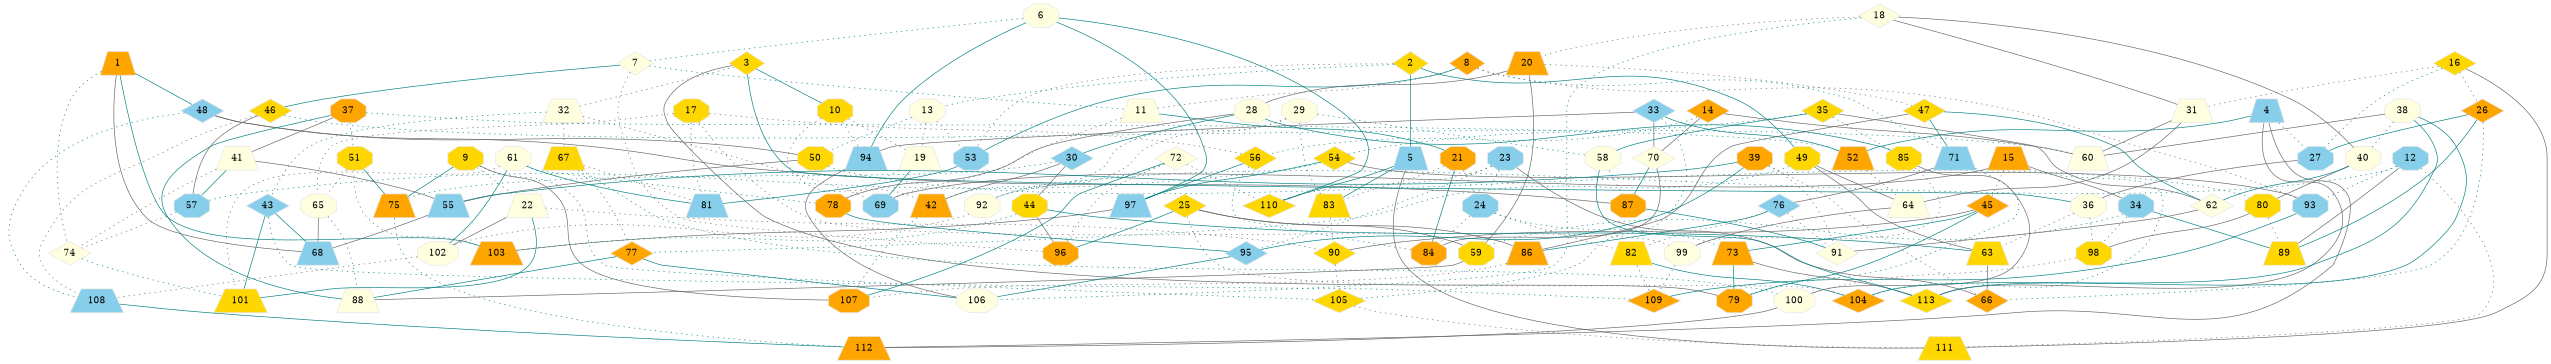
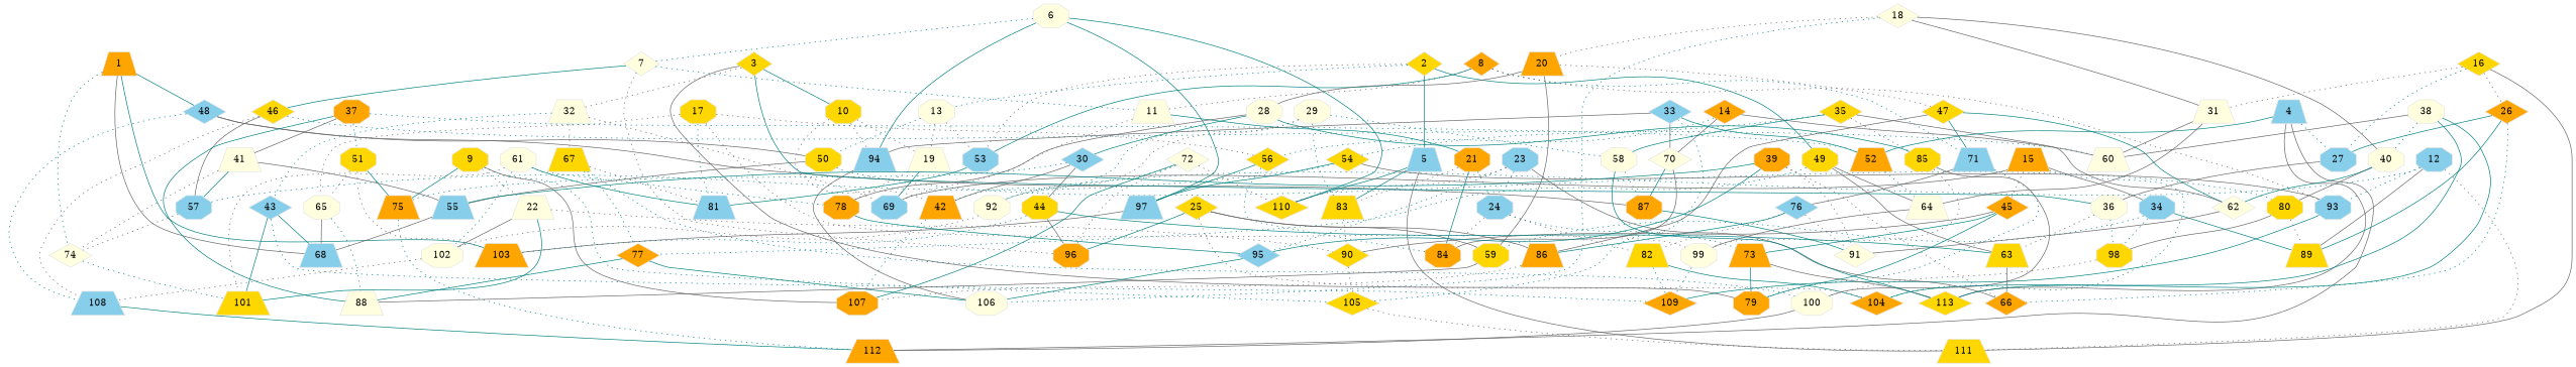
  graph {
    node [color=gray90 fillcolor=lightyellow shape=octagon style=filled]
    edge [color=teal style=solid]
    1 [fillcolor=orange shape=trapezium]
    48 [fillcolor=skyblue shape=diamond]
    68 [fillcolor=skyblue shape=trapezium]
    74 [shape=diamond]
    103 [fillcolor=orange shape=trapezium]
    50 [fillcolor=gold]
    108 [fillcolor=skyblue shape=trapezium]
    87 [fillcolor=orange]
    101 [fillcolor=gold shape=trapezium]
    2 [fillcolor=gold shape=diamond]
    5 [fillcolor=skyblue shape=trapezium]
    13
    49 [fillcolor=gold]
    53 [fillcolor=skyblue]
    83 [fillcolor=gold shape=trapezium]
    110 [fillcolor=gold shape=diamond]
    111 [fillcolor=gold shape=trapezium]
    19 [shape=trapezium]
    64 [shape=trapezium]
    63 [fillcolor=gold shape=trapezium]
    77 [fillcolor=orange shape=diamond]
    81 [fillcolor=skyblue shape=trapezium]
    3 [fillcolor=gold shape=diamond]
    10 [fillcolor=gold]
    32 [shape=trapezium]
    36
    79 [fillcolor=orange]
    94 [fillcolor=skyblue shape=trapezium]
    42 [fillcolor=orange shape=trapezium]
    69 [fillcolor=skyblue]
    43 [fillcolor=skyblue shape=diamond]
    67 [fillcolor=gold shape=trapezium]
    98 [fillcolor=gold]
    4 [fillcolor=skyblue shape=trapezium]
    27 [fillcolor=skyblue]
    52 [fillcolor=orange shape=trapezium]
    112 [fillcolor=orange shape=trapezium]
    113 [fillcolor=gold shape=diamond]
    90 [fillcolor=gold shape=diamond]
    6
    7 [shape=diamond]
    97 [fillcolor=skyblue shape=trapezium]
    11 [shape=trapezium]
    46 [fillcolor=gold shape=diamond]
    96 [fillcolor=orange]
    106
    21 [fillcolor=orange]
    60 [shape=trapezium]
    57 [fillcolor=skyblue]
    8 [fillcolor=orange shape=diamond]
    71 [fillcolor=skyblue shape=trapezium]
    93 [fillcolor=skyblue]
    76 [fillcolor=skyblue shape=diamond]
    109 [fillcolor=orange shape=diamond]
    9 [fillcolor=gold]
    22 [shape=trapezium]
    75 [fillcolor=orange shape=trapezium]
    105 [fillcolor=gold shape=diamond]
    107 [fillcolor=orange]
    102
    78 [fillcolor=orange]
    24 [fillcolor=skyblue]
    84 [fillcolor=orange]
    12 [fillcolor=skyblue]
    89 [fillcolor=gold shape=trapezium]
    92
    55 [fillcolor=skyblue shape=trapezium]
    80 [fillcolor=gold]
    14 [fillcolor=orange shape=diamond]
    56 [fillcolor=gold shape=diamond]
    70 [shape=diamond]
    82 [fillcolor=gold shape=trapezium]
    104 [fillcolor=orange shape=diamond]
    15 [fillcolor=orange shape=trapezium]
    34 [fillcolor=skyblue]
    45 [fillcolor=orange shape=diamond]
    59 [fillcolor=gold]
    73 [fillcolor=orange shape=trapezium]
    16 [fillcolor=gold shape=diamond]
    26 [fillcolor=orange shape=diamond]
    31 [shape=trapezium]
    66 [fillcolor=orange shape=diamond]
    17 [fillcolor=gold]
    65
    99
    88 [shape=trapezium]
    18 [shape=diamond]
    20 [fillcolor=orange shape=trapezium]
    40
    28
    47 [fillcolor=gold shape=diamond]
    62 [shape=diamond]
    95 [fillcolor=skyblue shape=diamond]
    30 [fillcolor=skyblue shape=diamond]
    85 [fillcolor=gold]
    86 [fillcolor=orange shape=trapezium]
    23 [fillcolor=skyblue]
    25 [fillcolor=gold shape=diamond]
    44 [fillcolor=gold]
    100
    29
    58
    33 [fillcolor=skyblue shape=diamond]
    35 [fillcolor=gold shape=diamond]
    54 [fillcolor=gold shape=diamond]
    91 [shape=diamond]
    37 [fillcolor=orange]
    41 [shape=trapezium]
    51 [fillcolor=gold]
    38
    39 [fillcolor=orange]
    61
    72 [shape=diamond]
    1 -- 48
    1 -- 68 [color=gray40]
    1 -- 74 [style=dotted]
    1 -- 103
    48 -- 50 [color=gray40]
    48 -- 108 [style=dotted]
    48 -- 87 [color=gray40]
    74 -- 101 [style=dotted]
    50 -- 55 [color=gray40]
    50 -- 80 [style=dotted]
    108 -- 112
    87 -- 91
    2 -- 5
    2 -- 13 [style=dotted]
    2 -- 49
    2 -- 53 [color=gray40 style=dotted]
    5 -- 83
    5 -- 110
    5 -- 111 [color=gray40]
    13 -- 50 [style=dotted]
    13 -- 53 [color=gray40 style=dotted]
    13 -- 19 [color=gray40 style=dotted]
    49 -- 64 [color=gray40]
    49 -- 63 [color=gray40]
    49 -- 77 [style=dotted]
    53 -- 81
    83 -- 90 [color=gray40 style=dotted]
    19 -- 69
    19 -- 78 [color=gray40 style=dotted]
    64 -- 99 [color=gray40]
    63 -- 66 [color=gray40]
    77 -- 106
    77 -- 88
    3 -- 10
    3 -- 32 [color=gray40 style=dotted]
    3 -- 36
    3 -- 79 [color=gray40]
    10 -- 19 [color=gray40 style=dotted]
    10 -- 94 [color=gray40 style=dotted]
    10 -- 42 [color=gray40 style=dotted]
    32 -- 69 [color=gray40 style=dotted]
    32 -- 43 [style=dotted]
    32 -- 67 [color=gray40 style=dotted]
    36 -- 63 [color=gray40 style=dotted]
    36 -- 98 [style=dotted]
    94 -- 106 [color=gray40]
    42 -- 107 [style=dotted]
    43 -- 68
    43 -- 101
    43 -- 109 [style=dotted]
    67 -- 77 [style=dotted]
    67 -- 81 [color=gray40 style=dotted]
    67 -- 100 [style=dotted]
    98 -- 100 [color=gray40 style=dotted]
    4 -- 27 [style=dotted]
    4 -- 52
    4 -- 112 [color=gray40]
    4 -- 113 [color=gray40]
    27 -- 36 [color=gray40]
    52 -- 64 [style=dotted]
    90 -- 105 [color=gray40 style=dotted]
    6 -- 110
    6 -- 94
    6 -- 7 [style=dotted]
    6 -- 97
    7 -- 11 [style=dotted]
    7 -- 46
    7 -- 96 [color=gray40 style=dotted]
    97 -- 103 [color=gray40]
    11 -- 69 [color=gray40 style=dotted]
    11 -- 21
    46 -- 108 [color=gray40 style=dotted]
    46 -- 60 [style=dotted]
    46 -- 57 [color=gray40]
    21 -- 83 [color=gray40 style=dotted]
    21 -- 24 [style=dotted]
    21 -- 84
    57 -- 74 [color=gray40 style=dotted]
    8 -- 53
    8 -- 11 [color=gray40 style=dotted]
    8 -- 71 [style=dotted]
    8 -- 93 [color=gray40 style=dotted]
    71 -- 79 [style=dotted]
    71 -- 76 [color=gray40]
    93 -- 109
    76 -- 82 [color=gray40 style=dotted]
    76 -- 86
    76 -- 91 [color=gray40 style=dotted]
    9 -- 22 [color=gray40 style=dotted]
    9 -- 75
    9 -- 105 [style=dotted]
    9 -- 107 [color=gray40]
    22 -- 101
    22 -- 90 [color=gray40 style=dotted]
    22 -- 102 [color=gray40]
    75 -- 112 [style=dotted]
    105 -- 111 [color=gray40 style=dotted]
    102 -- 108 [color=gray40 style=dotted]
    78 -- 95
    24 -- 84 [color=gray40 style=dotted]
    24 -- 82 [color=gray40 style=dotted]
    24 -- 73 [style=dotted]
    12 -- 111 [color=gray40 style=dotted]
    12 -- 93 [style=dotted]
    12 -- 89 [color=gray40]
    12 -- 92 [style=dotted]
    92 -- 102 [color=gray40 style=dotted]
    55 -- 68 [color=gray40]
    80 -- 98 [color=gray40]
    80 -- 89 [color=gray40 style=dotted]
    14 -- 60 [color=gray40]
    14 -- 56 [style=dotted]
    14 -- 70 [color=gray40]
    56 -- 97
    56 -- 84 [style=dotted]
    70 -- 87
    70 -- 84 [color=gray40]
    82 -- 109 [style=dotted]
    82 -- 104
    15 -- 69 [color=gray40]
    15 -- 104 [style=dotted]
    15 -- 34 [color=gray40]
    15 -- 45 [color=gray40 style=dotted]
    34 -- 98 [style=dotted]
    34 -- 89
    34 -- 59 [style=dotted]
    45 -- 79
    45 -- 90 [color=gray40]
    45 -- 73
    59 -- 88 [color=gray40]
    73 -- 79
    73 -- 113 [color=gray40]
    16 -- 111 [color=gray40]
    16 -- 27 [style=dotted]
    16 -- 26 [color=gray40 style=dotted]
    16 -- 31 [color=gray40 style=dotted]
    26 -- 27
    26 -- 89
    26 -- 66 [style=dotted]
    31 -- 64 [color=gray40]
    31 -- 60 [color=gray40]
    17 -- 81 [style=dotted]
    17 -- 56 [color=gray40 style=dotted]
    17 -- 65 [color=gray40 style=dotted]
    17 -- 99 [color=gray40 style=dotted]
    65 -- 68 [color=gray40]
    65 -- 88 [style=dotted]
    99 -- 109 [style=dotted]
    18 -- 106 [style=dotted]
    18 -- 31 [color=gray40]
    18 -- 20 [color=gray40 style=dotted]
    18 -- 40 [color=gray40]
    20 -- 59 [color=gray40]
    20 -- 28 [color=gray40]
    20 -- 47 [color=gray40 style=dotted]
    40 -- 80 [color=gray40]
    40 -- 62
    28 -- 78 [color=gray40]
    28 -- 30
    28 -- 85
    47 -- 71
    47 -- 62
    47 -- 86 [color=gray40]
    62 -- 91 [color=gray40]
    95 -- 106
    30 -- 42 [color=gray40]
    30 -- 75 [style=dotted]
    30 -- 44 [color=gray40]
    85 -- 99 [color=gray40 style=dotted]
    85 -- 100 [color=gray40]
    86 -- 107 [color=gray40 style=dotted]
    23 -- 110 [color=gray40 style=dotted]
    23 -- 24 [style=dotted]
    23 -- 66 [color=gray40]
    23 -- 95 [style=dotted]
    25 -- 96
    25 -- 104 [color=gray40 style=dotted]
    25 -- 59 [color=gray40]
    25 -- 86 [color=gray40]
    44 -- 103 [style=dotted]
    44 -- 63
    44 -- 96 [color=gray40]
    100 -- 112 [color=gray40]
    29 -- 83 [style=dotted]
    29 -- 42 [style=dotted]
    29 -- 92 [color=gray40 style=dotted]
    29 -- 58 [style=dotted]
    58 -- 87 [color=gray40 style=dotted]
    58 -- 113
    33 -- 94 [color=gray40]
    33 -- 52
    33 -- 105 [style=dotted]
    33 -- 70 [color=gray40]
    35 -- 62 [color=gray40]
    35 -- 85 [color=gray40 style=dotted]
    35 -- 58
    35 -- 54 [style=dotted]
    54 -- 97
    54 -- 57 [style=dotted]
    54 -- 93 [color=gray40]
    37 -- 52 [style=dotted]
    37 -- 88
    37 -- 41 [color=gray40]
    37 -- 51 [style=dotted]
    41 -- 74 [color=gray40 style=dotted]
    41 -- 57
    41 -- 55 [color=gray40]
    51 -- 103 [color=gray40 style=dotted]
    51 -- 75
    51 -- 65 [color=gray40 style=dotted]
    38 -- 113
    38 -- 60 [color=gray40]
    38 -- 104
    38 -- 40 [style=dotted]
    39 -- 55
    39 -- 66 [color=gray40 style=dotted]
    39 -- 95
    39 -- 91 [color=gray40 style=dotted]
    61 -- 101 [color=gray40 style=dotted]
    61 -- 81
-   61 -- 102
+   61 -- 102 [style=dotted]
    61 -- 78 [style=dotted]
    72 -- 110 [color=gray40 style=dotted]
    72 -- 96 [color=gray40 style=dotted]
    72 -- 107
    72 -- 92 [style=dotted]
  }
